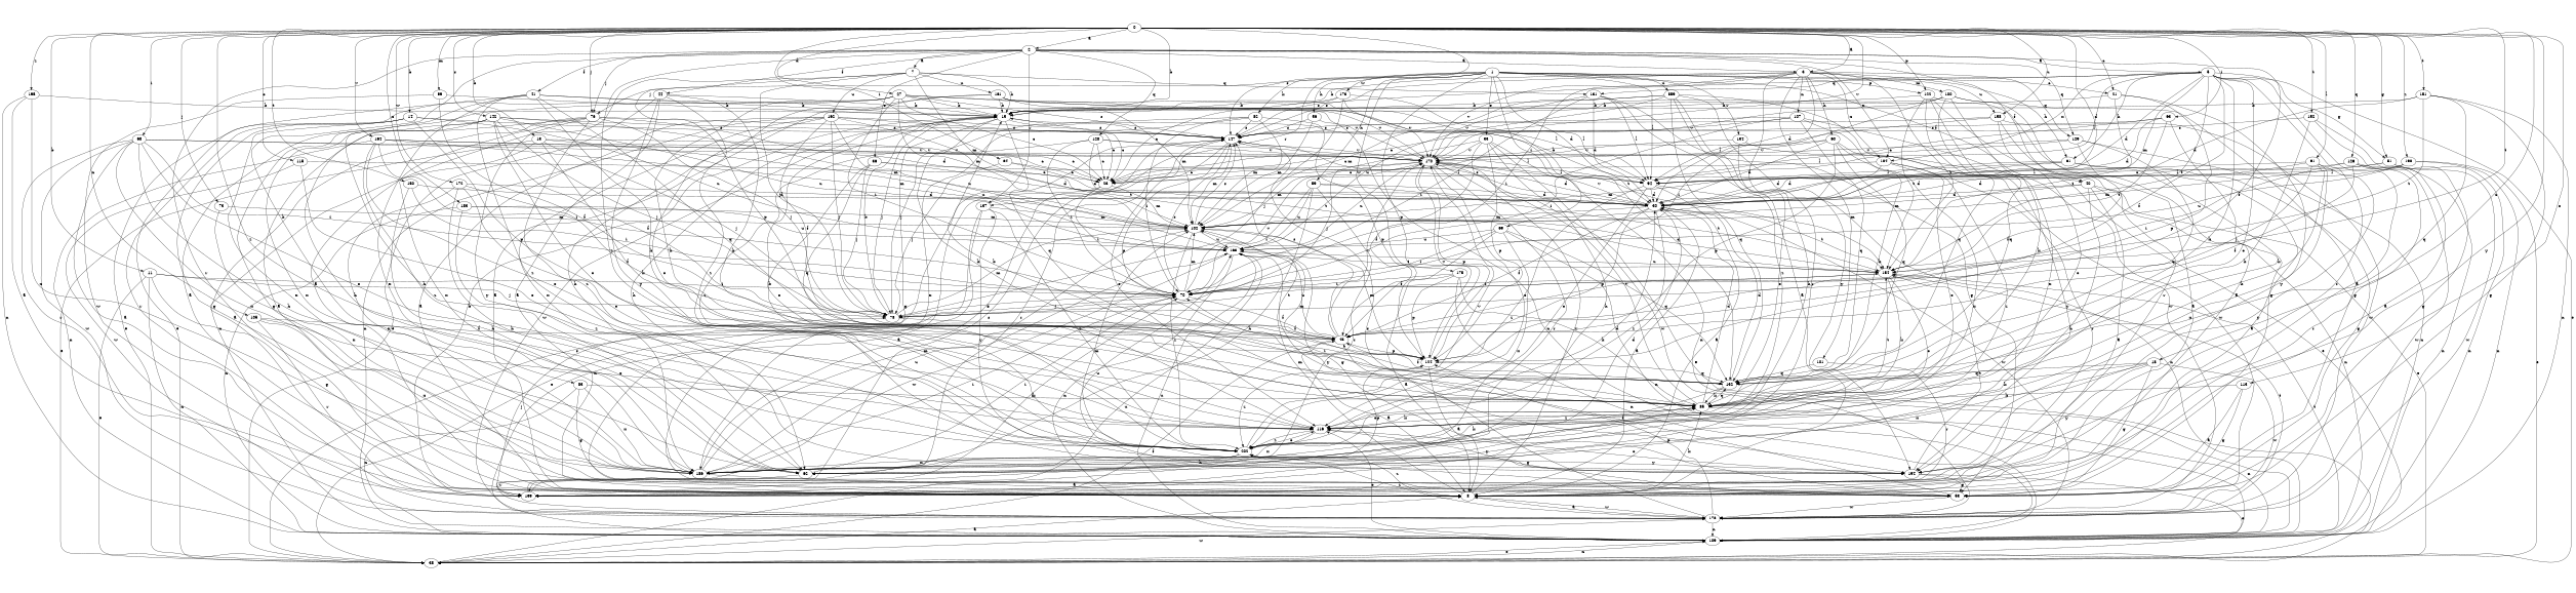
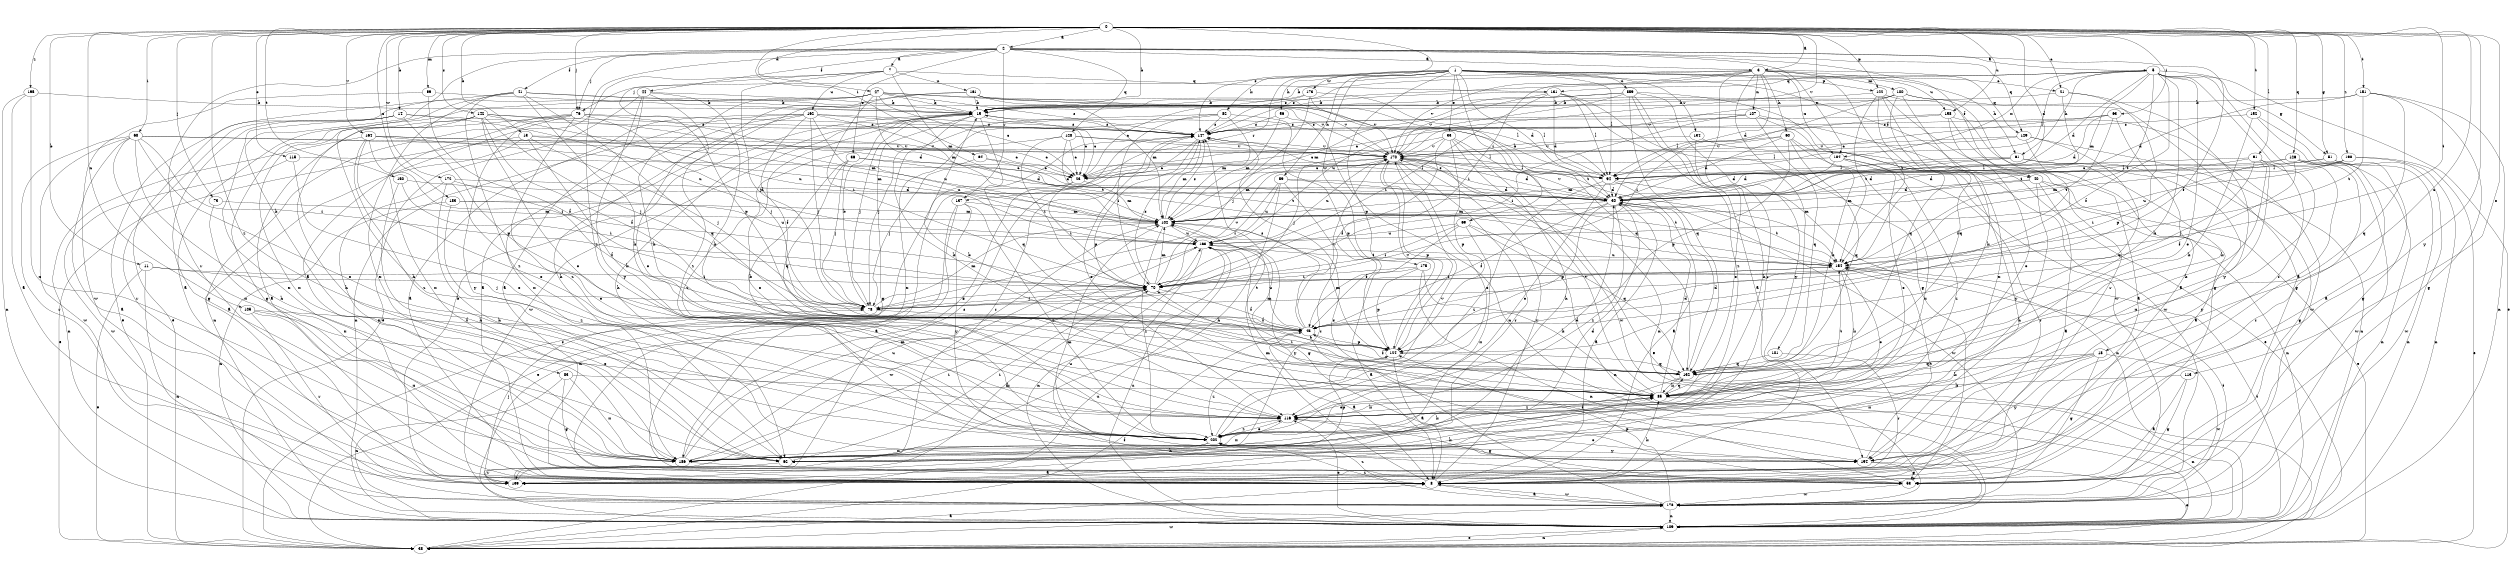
  strict digraph {
    0
    2
    3
    11
    13
    14
    15
    18
    21
    27
    30
    51
    63
    64
    68
    73
    76
    91
    99
    105
    113
    115
    122
    126
    142
    147
    150
    151
    152
    154
    158
    164
    170
    172
    183
    194
    195
    198
    202
    40
    137
    5
    7
    36
    41
    44
    45
    83
    128
    129
    139
    184
    60
    61
    70
    100
    101
    107
    38
    78
    53
    109
    8
    85
    163
    124
    186
    178
    23
    62
    132
    94
    102
    116
    1
    33
    56
    59
    69
    82
    134
    n82 [label=859]
    173
    175
    131
    161
    162
    0 -> 2 [label=a]
    0 -> 3 [label=a]
    0 -> 11 [label=b]
    0 -> 13 [label=b]
    0 -> 14 [label=b]
    0 -> 15 [label=b]
    0 -> 18 [label=c]
    0 -> 21 [label=c]
    0 -> 27 [label=d]
    0 -> 30 [label=d]
    0 -> 51 [label=g]
    0 -> 63 [label=i]
    0 -> 64 [label=i]
    0 -> 68 [label=i]
    0 -> 73 [label=j]
    0 -> 76 [label=j]
    0 -> 91 [label=l]
    0 -> 99 [label=m]
    0 -> 105 [label=n]
    0 -> 113 [label=o]
    0 -> 115 [label=o]
    0 -> 122 [label=p]
    0 -> 126 [label=q]
    0 -> 142 [label=s]
    0 -> 147 [label=s]
    0 -> 150 [label=t]
    0 -> 151 [label=t]
    0 -> 152 [label=t]
    0 -> 154 [label=t]
    0 -> 158 [label=u]
    0 -> 164 [label=v]
    0 -> 170 [label=v]
    0 -> 172 [label=w]
    0 -> 183 [label=x]
    0 -> 194 [label=y]
    0 -> 195 [label=z]
    0 -> 198 [label=z]
    0 -> 202 [label=z]
    2 -> 3 [label=a]
    2 -> 76 [label=j]
    2 -> 202 [label=z]
    2 -> 40 [label=f]
    2 -> 137 [label=r]
    2 -> 5 [label=a]
    2 -> 7 [label=a]
    2 -> 36 [label=e]
    2 -> 41 [label=f]
    2 -> 44 [label=f]
    2 -> 45 [label=f]
    2 -> 83 [label=k]
    2 -> 128 [label=q]
    2 -> 129 [label=q]
    2 -> 139 [label=r]
    2 -> 184 [label=x]
    3 -> 15 [label=b]
    3 -> 30 [label=d]
    3 -> 147 [label=s]
    3 -> 154 [label=t]
    3 -> 170 [label=v]
    3 -> 129 [label=q]
    3 -> 139 [label=r]
    3 -> 184 [label=x]
    3 -> 60 [label=h]
    3 -> 61 [label=h]
    3 -> 70 [label=i]
    3 -> 100 [label=m]
    3 -> 101 [label=m]
    3 -> 107 [label=n]
    11 -> 70 [label=i]
    11 -> 38 [label=e]
    11 -> 78 [label=j]
-   11 -> 53 [label=g]
    11 -> 109 [label=n]
    13 -> 170 [label=v]
    13 -> 38 [label=e]
    13 -> 78 [label=j]
    13 -> 8 [label=a]
    13 -> 85 [label=k]
    13 -> 163 [label=u]
    14 -> 147 [label=s]
    14 -> 139 [label=r]
    14 -> 53 [label=g]
    14 -> 163 [label=u]
    14 -> 124 [label=p]
    14 -> 186 [label=x]
    15 -> 147 [label=s]
    15 -> 78 [label=j]
    15 -> 53 [label=g]
    15 -> 85 [label=k]
    15 -> 178 [label=w]
    15 -> 23 [label=c]
    15 -> 62 [label=h]
    15 -> 132 [label=q]
    18 -> 194 [label=y]
    18 -> 53 [label=g]
    18 -> 85 [label=k]
    18 -> 186 [label=x]
    18 -> 178 [label=w]
    18 -> 132 [label=q]
    21 -> 15 [label=b]
    21 -> 154 [label=t]
    21 -> 194 [label=y]
    21 -> 124 [label=p]
    27 -> 15 [label=b]
    27 -> 147 [label=s]
    27 -> 170 [label=v]
    27 -> 70 [label=i]
    27 -> 38 [label=e]
    27 -> 8 [label=a]
    27 -> 85 [label=k]
    27 -> 23 [label=c]
    27 -> 94 [label=l]
    27 -> 102 [label=m]
    30 -> 147 [label=s]
    30 -> 154 [label=t]
    30 -> 170 [label=v]
    30 -> 202 [label=z]
    30 -> 45 [label=f]
    30 -> 8 [label=a]
    30 -> 124 [label=p]
    30 -> 178 [label=w]
    30 -> 102 [label=m]
    51 -> 109 [label=n]
    51 -> 178 [label=w]
    51 -> 94 [label=l]
    51 -> 102 [label=m]
    63 -> 30 [label=d]
    63 -> 147 [label=s]
    63 -> 154 [label=t]
    63 -> 85 [label=k]
    63 -> 23 [label=c]
    64 -> 30 [label=d]
    64 -> 78 [label=j]
    64 -> 23 [label=c]
    68 -> 170 [label=v]
    68 -> 139 [label=r]
    68 -> 70 [label=i]
    68 -> 8 [label=a]
    68 -> 186 [label=x]
    68 -> 178 [label=w]
    68 -> 23 [label=c]
    68 -> 62 [label=h]
    68 -> 116 [label=o]
    73 -> 186 [label=x]
    73 -> 102 [label=m]
    76 -> 30 [label=d]
    76 -> 147 [label=s]
    76 -> 194 [label=y]
    76 -> 202 [label=z]
    76 -> 78 [label=j]
    76 -> 109 [label=n]
    76 -> 8 [label=a]
    76 -> 186 [label=x]
    91 -> 30 [label=d]
    91 -> 194 [label=y]
    91 -> 78 [label=j]
    91 -> 85 [label=k]
    91 -> 186 [label=x]
    91 -> 94 [label=l]
    99 -> 15 [label=b]
    99 -> 45 [label=f]
    99 -> 178 [label=w]
    105 -> 45 [label=f]
    105 -> 139 [label=r]
    105 -> 186 [label=x]
    105 -> 116 [label=o]
    113 -> 53 [label=g]
    113 -> 8 [label=a]
    113 -> 85 [label=k]
    115 -> 178 [label=w]
    115 -> 23 [label=c]
    115 -> 116 [label=o]
    122 -> 15 [label=b]
    122 -> 154 [label=t]
    122 -> 139 [label=r]
    122 -> 53 [label=g]
    122 -> 186 [label=x]
    122 -> 132 [label=q]
    126 -> 45 [label=f]
    126 -> 139 [label=r]
    126 -> 70 [label=i]
    126 -> 109 [label=n]
    126 -> 178 [label=w]
    126 -> 23 [label=c]
    142 -> 147 [label=s]
    142 -> 45 [label=f]
    142 -> 78 [label=j]
    142 -> 53 [label=g]
    142 -> 163 [label=u]
    142 -> 186 [label=x]
    142 -> 62 [label=h]
    142 -> 102 [label=m]
    142 -> 116 [label=o]
    147 -> 170 [label=v]
    147 -> 139 [label=r]
    147 -> 124 [label=p]
    147 -> 102 [label=m]
    147 -> 116 [label=o]
    150 -> 30 [label=d]
    150 -> 70 [label=i]
    150 -> 62 [label=h]
    151 -> 15 [label=b]
    151 -> 30 [label=d]
    151 -> 154 [label=t]
    151 -> 53 [label=g]
    151 -> 109 [label=n]
    151 -> 132 [label=q]
    152 -> 147 [label=s]
    152 -> 53 [label=g]
    152 -> 8 [label=a]
    152 -> 85 [label=k]
    154 -> 70 [label=i]
    154 -> 85 [label=k]
    154 -> 163 [label=u]
    154 -> 116 [label=o]
    158 -> 147 [label=s]
    158 -> 8 [label=a]
    158 -> 178 [label=w]
    158 -> 94 [label=l]
    158 -> 116 [label=o]
    164 -> 170 [label=v]
    164 -> 202 [label=z]
    164 -> 70 [label=i]
    164 -> 109 [label=n]
    164 -> 23 [label=c]
    164 -> 102 [label=m]
    164 -> 116 [label=o]
    170 -> 30 [label=d]
    170 -> 139 [label=r]
    170 -> 38 [label=e]
    170 -> 163 [label=u]
    170 -> 124 [label=p]
    170 -> 23 [label=c]
    170 -> 94 [label=l]
    170 -> 102 [label=m]
    170 -> 116 [label=o]
    172 -> 30 [label=d]
    172 -> 45 [label=f]
    172 -> 186 [label=x]
    172 -> 62 [label=h]
    172 -> 116 [label=o]
    183 -> 202 [label=z]
    183 -> 109 [label=n]
    183 -> 163 [label=u]
    183 -> 102 [label=m]
    194 -> 154 [label=t]
    194 -> 38 [label=e]
    194 -> 53 [label=g]
    194 -> 102 [label=m]
    194 -> 116 [label=o]
    195 -> 15 [label=b]
    195 -> 109 [label=n]
    195 -> 8 [label=a]
    195 -> 186 [label=x]
    198 -> 30 [label=d]
    198 -> 38 [label=e]
    198 -> 109 [label=n]
    198 -> 163 [label=u]
    198 -> 94 [label=l]
    202 -> 15 [label=b]
    202 -> 30 [label=d]
    202 -> 170 [label=v]
    202 -> 194 [label=y]
    202 -> 85 [label=k]
    202 -> 186 [label=x]
    202 -> 62 [label=h]
    202 -> 116 [label=o]
    40 -> 30 [label=d]
    40 -> 38 [label=e]
    40 -> 109 [label=n]
    40 -> 8 [label=a]
    40 -> 62 [label=h]
    40 -> 102 [label=m]
    137 -> 194 [label=y]
    137 -> 202 [label=z]
    137 -> 38 [label=e]
    137 -> 109 [label=n]
    137 -> 102 [label=m]
    5 -> 30 [label=d]
    5 -> 51 [label=g]
    5 -> 147 [label=s]
    5 -> 154 [label=t]
    5 -> 45 [label=f]
    5 -> 139 [label=r]
    5 -> 184 [label=x]
    5 -> 61 [label=h]
    5 -> 38 [label=e]
    5 -> 8 [label=a]
    5 -> 85 [label=k]
    5 -> 94 [label=l]
    5 -> 102 [label=m]
    5 -> 116 [label=o]
    5 -> 131 [label=q]
    7 -> 78 [label=j]
    7 -> 8 [label=a]
    7 -> 124 [label=p]
    7 -> 102 [label=m]
    7 -> 131 [label=q]
    7 -> 161 [label=u]
    7 -> 162 [label=u]
    36 -> 30 [label=d]
    36 -> 78 [label=j]
    36 -> 132 [label=q]
    36 -> 94 [label=l]
    36 -> 116 [label=o]
    41 -> 15 [label=b]
    41 -> 170 [label=v]
    41 -> 202 [label=z]
    41 -> 38 [label=e]
    41 -> 85 [label=k]
    41 -> 186 [label=x]
    41 -> 62 [label=h]
    41 -> 132 [label=q]
    44 -> 15 [label=b]
    44 -> 194 [label=y]
    44 -> 202 [label=z]
    44 -> 38 [label=e]
    44 -> 8 [label=a]
    44 -> 85 [label=k]
    45 -> 147 [label=s]
    45 -> 170 [label=v]
    45 -> 8 [label=a]
    45 -> 163 [label=u]
    45 -> 124 [label=p]
    83 -> 53 [label=g]
    83 -> 109 [label=n]
    83 -> 85 [label=k]
    83 -> 186 [label=x]
    128 -> 154 [label=t]
    128 -> 170 [label=v]
    128 -> 202 [label=z]
    128 -> 70 [label=i]
    128 -> 23 [label=c]
    128 -> 94 [label=l]
    129 -> 170 [label=v]
    129 -> 45 [label=f]
    129 -> 109 [label=n]
    129 -> 132 [label=q]
    129 -> 94 [label=l]
    139 -> 15 [label=b]
    139 -> 147 [label=s]
    139 -> 70 [label=i]
    139 -> 78 [label=j]
-   139 -> 85 [label=y]
+   139 -> 85 [label=k]
    184 -> 30 [label=d]
    184 -> 202 [label=z]
    184 -> 139 [label=r]
    184 -> 23 [label=c]
    184 -> 116 [label=o]
    60 -> 30 [label=d]
    60 -> 170 [label=v]
    60 -> 194 [label=y]
    60 -> 124 [label=p]
    60 -> 186 [label=x]
    60 -> 23 [label=c]
    60 -> 132 [label=q]
    61 -> 30 [label=d]
    61 -> 53 [label=g]
    61 -> 8 [label=a]
    61 -> 94 [label=l]
    61 -> 102 [label=m]
    70 -> 147 [label=s]
    70 -> 170 [label=v]
    70 -> 45 [label=f]
    70 -> 78 [label=j]
    70 -> 102 [label=m]
    100 -> 15 [label=b]
    100 -> 170 [label=v]
    100 -> 70 [label=i]
    100 -> 53 [label=g]
    100 -> 8 [label=a]
    100 -> 85 [label=k]
    100 -> 132 [label=q]
    101 -> 139 [label=r]
    101 -> 132 [label=q]
    107 -> 147 [label=s]
    107 -> 70 [label=i]
    107 -> 85 [label=k]
    107 -> 178 [label=w]
    107 -> 23 [label=c]
    107 -> 132 [label=q]
    38 -> 147 [label=s]
    38 -> 45 [label=f]
    38 -> 109 [label=n]
    38 -> 8 [label=a]
    38 -> 163 [label=u]
    38 -> 178 [label=w]
    78 -> 15 [label=b]
    78 -> 154 [label=t]
    78 -> 45 [label=f]
    78 -> 70 [label=i]
    78 -> 102 [label=m]
    53 -> 45 [label=f]
    53 -> 163 [label=u]
    53 -> 178 [label=w]
    109 -> 154 [label=t]
    109 -> 38 [label=e]
    109 -> 163 [label=u]
    109 -> 116 [label=o]
    8 -> 170 [label=v]
    8 -> 202 [label=z]
    8 -> 85 [label=k]
    8 -> 178 [label=w]
    8 -> 102 [label=m]
    85 -> 15 [label=b]
    85 -> 30 [label=d]
    85 -> 154 [label=t]
    85 -> 170 [label=v]
    85 -> 70 [label=i]
    85 -> 109 [label=n]
    85 -> 132 [label=q]
    85 -> 116 [label=o]
    163 -> 154 [label=t]
    163 -> 194 [label=y]
    163 -> 109 [label=n]
    163 -> 178 [label=w]
    124 -> 170 [label=v]
    124 -> 202 [label=z]
    124 -> 8 [label=a]
    124 -> 132 [label=q]
    124 -> 102 [label=m]
    186 -> 30 [label=d]
    186 -> 147 [label=s]
    186 -> 70 [label=i]
    186 -> 8 [label=a]
    186 -> 163 [label=u]
    186 -> 102 [label=m]
    178 -> 147 [label=s]
    178 -> 154 [label=t]
    178 -> 202 [label=z]
    178 -> 109 [label=n]
    178 -> 8 [label=a]
    178 -> 124 [label=p]
    23 -> 70 [label=i]
    23 -> 8 [label=a]
    23 -> 102 [label=m]
    62 -> 139 [label=r]
    62 -> 70 [label=i]
    62 -> 124 [label=p]
    132 -> 30 [label=d]
    132 -> 202 [label=z]
    132 -> 45 [label=f]
    132 -> 85 [label=k]
    132 -> 102 [label=m]
    94 -> 15 [label=b]
    94 -> 30 [label=d]
    94 -> 202 [label=z]
    94 -> 109 [label=n]
    94 -> 8 [label=a]
    94 -> 116 [label=o]
    102 -> 147 [label=s]
    102 -> 202 [label=z]
    102 -> 53 [label=g]
    102 -> 163 [label=u]
    116 -> 202 [label=z]
    116 -> 53 [label=g]
    116 -> 85 [label=k]
    116 -> 186 [label=x]
    1 -> 21 [label=c]
    1 -> 30 [label=d]
    1 -> 76 [label=j]
    1 -> 122 [label=p]
    1 -> 158 [label=u]
    1 -> 40 [label=f]
    1 -> 137 [label=r]
    1 -> 124 [label=p]
    1 -> 94 [label=l]
    1 -> 33 [label=e]
    1 -> 56 [label=h]
    1 -> 59 [label=h]
    1 -> 69 [label=i]
    1 -> 82 [label=k]
    1 -> 134 [label=r]
    1 -> n82 [label=u]
    1 -> 173 [label=w]
    1 -> 175 [label=w]
    33 -> 170 [label=v]
    33 -> 45 [label=f]
    33 -> 78 [label=j]
    33 -> 109 [label=n]
    33 -> 124 [label=p]
    33 -> 178 [label=w]
    33 -> 62 [label=h]
    56 -> 147 [label=s]
    56 -> 109 [label=n]
    56 -> 102 [label=m]
    59 -> 30 [label=d]
    59 -> 154 [label=t]
    59 -> 139 [label=r]
    59 -> 70 [label=i]
    59 -> 163 [label=u]
    59 -> 62 [label=h]
    69 -> 45 [label=f]
    69 -> 70 [label=i]
    69 -> 109 [label=n]
    69 -> 163 [label=u]
    69 -> 186 [label=x]
    69 -> 132 [label=q]
    82 -> 147 [label=s]
    82 -> 70 [label=i]
    82 -> 78 [label=j]
    82 -> 124 [label=p]
    82 -> 186 [label=x]
    82 -> 102 [label=m]
    134 -> 170 [label=v]
    134 -> 38 [label=e]
    134 -> 116 [label=o]
    n82 -> 15 [label=b]
    n82 -> 194 [label=y]
    n82 -> 202 [label=z]
    n82 -> 163 [label=u]
    n82 -> 178 [label=w]
    n82 -> 62 [label=h]
    n82 -> 132 [label=q]
    n82 -> 102 [label=m]
    173 -> 15 [label=b]
    173 -> 170 [label=v]
    173 -> 78 [label=j]
    173 -> 23 [label=c]
    173 -> 132 [label=q]
    175 -> 70 [label=i]
    175 -> 109 [label=n]
    175 -> 8 [label=a]
    175 -> 85 [label=k]
    175 -> 124 [label=p]
-   7 -> 15 [label=b]
+   131 -> 15 [label=b]
    131 -> 30 [label=d]
    131 -> 170 [label=v]
    131 -> 70 [label=i]
    131 -> 53 [label=g]
    131 -> 8 [label=a]
    131 -> 94 [label=l]
    161 -> 15 [label=b]
    161 -> 154 [label=t]
    161 -> 8 [label=a]
    161 -> 62 [label=h]
    161 -> 94 [label=l]
    161 -> 102 [label=m]
    162 -> 147 [label=s]
    162 -> 154 [label=t]
    162 -> 45 [label=f]
    162 -> 78 [label=j]
    162 -> 109 [label=n]
    162 -> 8 [label=a]
    162 -> 163 [label=u]
    162 -> 186 [label=x]
    162 -> 23 [label=c]
    162 -> 116 [label=o]
  }
